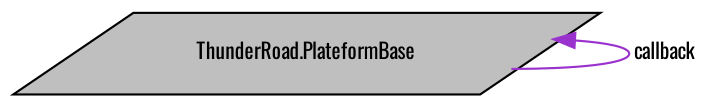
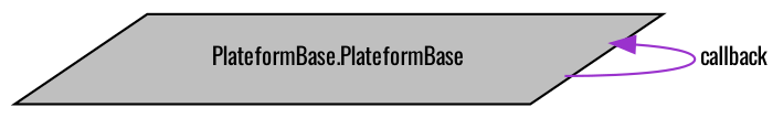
  digraph {
    fontname=Oswald
-   n1 [color=black fillcolor=grey75 fontcolor=black fontname=Oswald fontsize=10 height=0.2 label="ThunderRoad.PlateformBase" shape=parallelogram style=filled width=0.4]
+   n1 [color=black fillcolor=grey75 fontcolor=black fontname=Oswald fontsize=10 height=0.2 label="PlateformBase.PlateformBase" shape=parallelogram style=filled width=0.4]
    n1 -> n1 [color=darkorchid3 dir=back fontname=Oswald fontsize=10 label=" callback" labelfontname=Helvetica labelfontsize=10 style=solid]
  }
